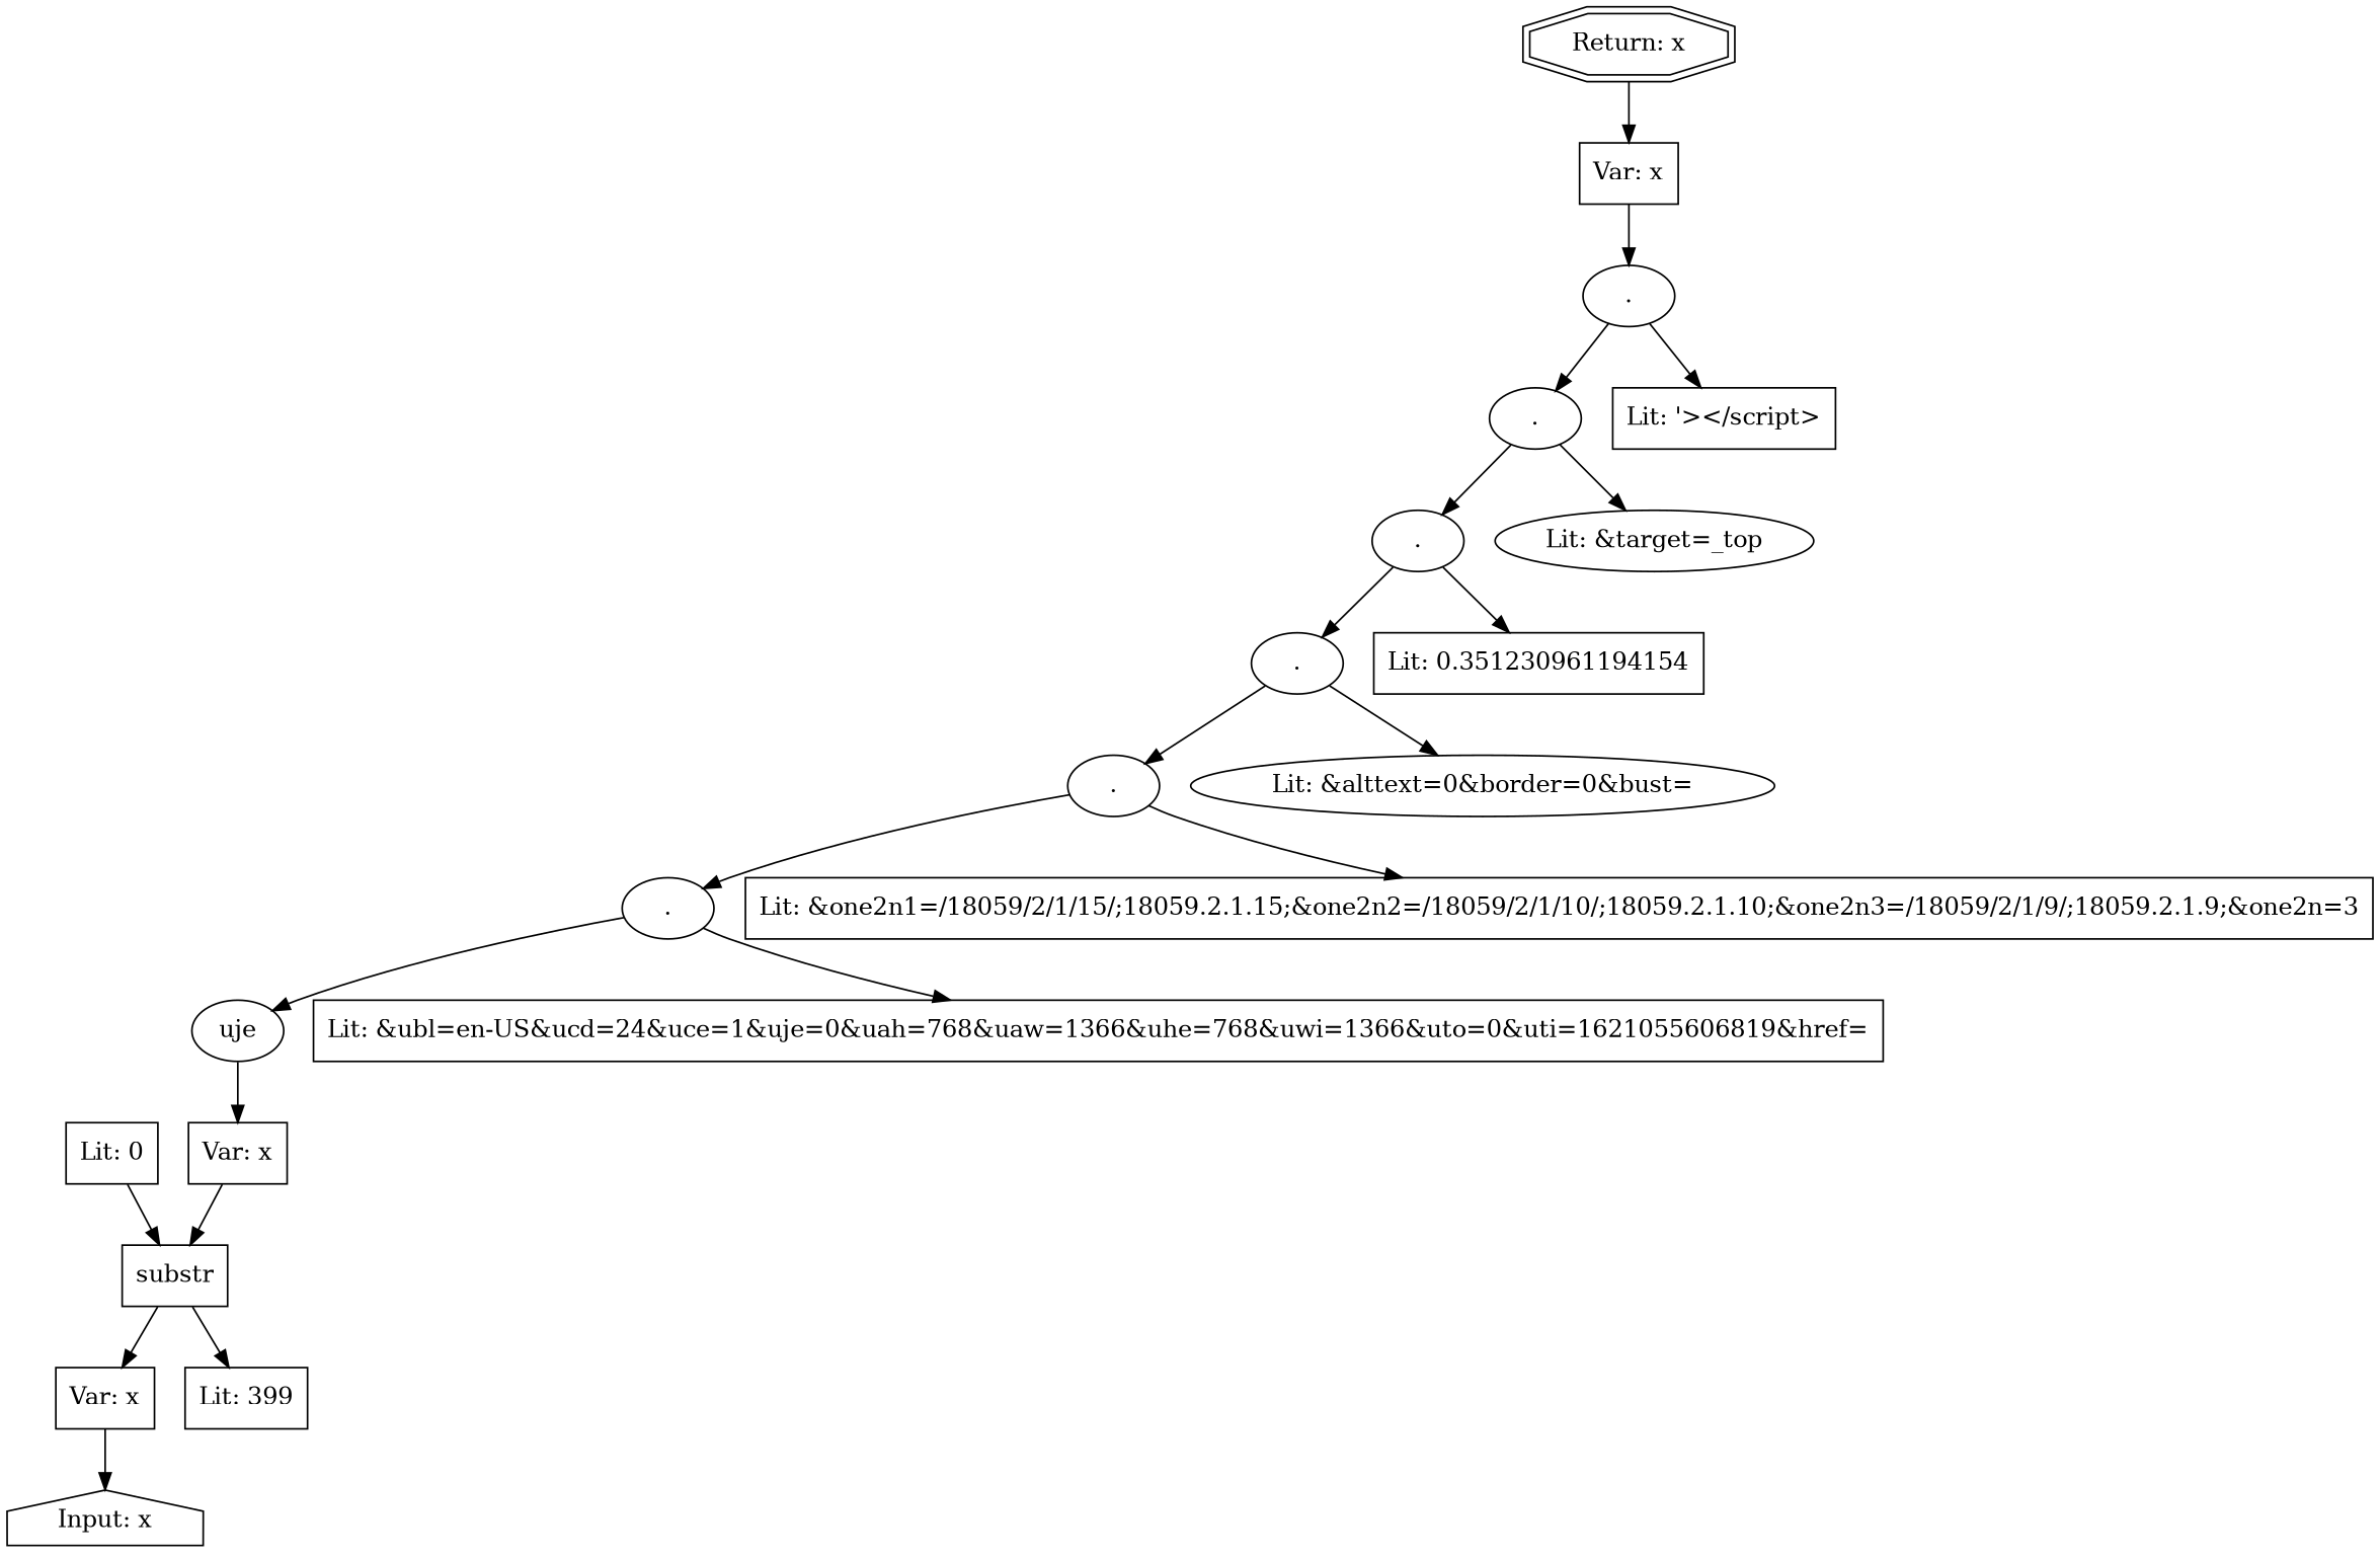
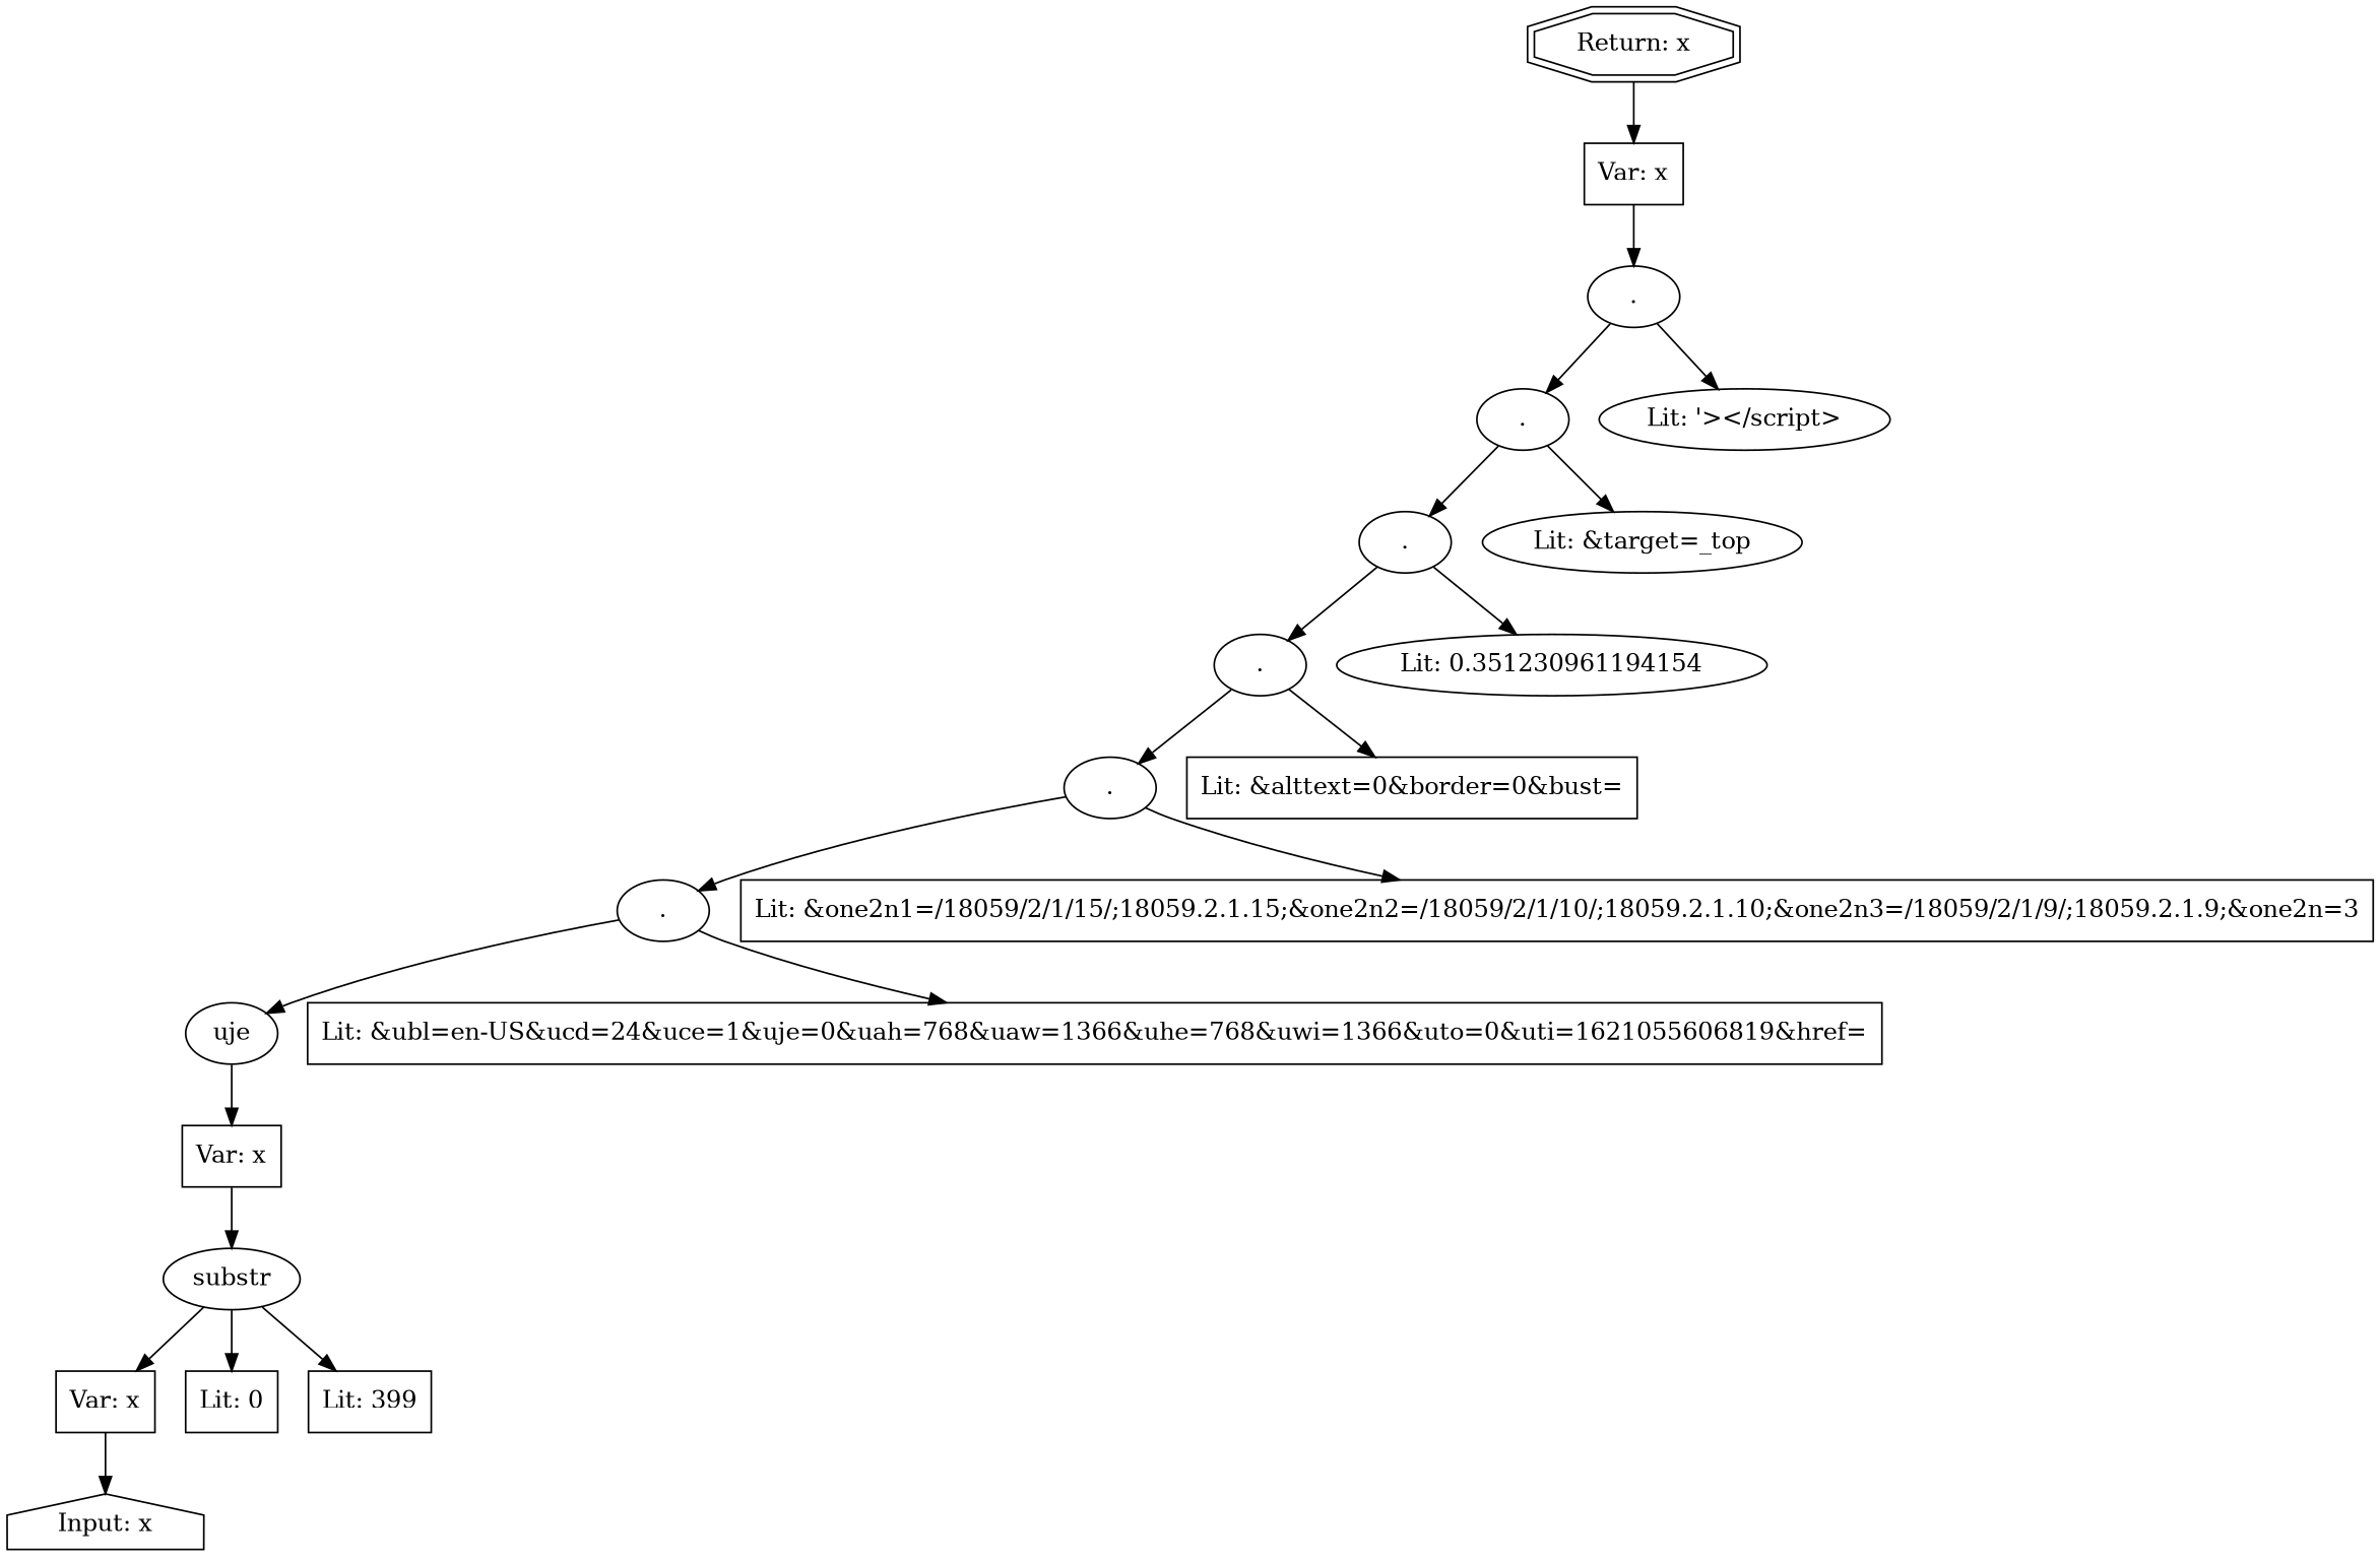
  digraph {
    node [shape=box]
    n1 [label="Input: x" shape=house]
-   n2 [label=substr]
+   n2 [label=substr shape=ellipse]
    n3 [label="Var: x"]
    n4 [label="Lit: 0"]
    n5 [label="Lit: 399"]
    n6 [label=uje shape=ellipse]
    n7 [label="Var: x"]
    n8 [label="." shape=ellipse]
    n9 [label="Lit: &ubl=en-US&ucd=24&uce=1&uje=0&uah=768&uaw=1366&uhe=768&uwi=1366&uto=0&uti=1621055606819&href="]
    n10 [label="." shape=ellipse]
    n11 [label="Lit: &one2n1=/18059/2/1/15/;18059.2.1.15;&one2n2=/18059/2/1/10/;18059.2.1.10;&one2n3=/18059/2/1/9/;18059.2.1.9;&one2n=3"]
    n12 [label="." shape=ellipse]
-   n13 [label="Lit: &alttext=0&border=0&bust=" shape=ellipse]
+   n13 [label="Lit: &alttext=0&border=0&bust="]
    n14 [label="." shape=ellipse]
-   n15 [label="Lit: 0.351230961194154"]
+   n15 [label="Lit: 0.351230961194154" shape=ellipse]
    n16 [label="." shape=ellipse]
    n17 [label="Lit: &target=_top" shape=ellipse]
    n18 [label="." shape=ellipse]
-   n19 [label="Lit: '></script>"]
+   n19 [label="Lit: '></script>" shape=ellipse]
    n20 [label="Var: x"]
    n21 [label="Return: x" shape=doubleoctagon]
    n2 -> n3
-   n4 -> n2
+   n2 -> n4
    n2 -> n5
    n3 -> n1
    n6 -> n7
    n7 -> n2
    n8 -> n6
    n8 -> n9
    n10 -> n8
    n10 -> n11
    n12 -> n10
    n12 -> n13
    n14 -> n12
    n14 -> n15
    n16 -> n14
    n16 -> n17
    n18 -> n16
    n18 -> n19
    n20 -> n18
    n21 -> n20
  }
